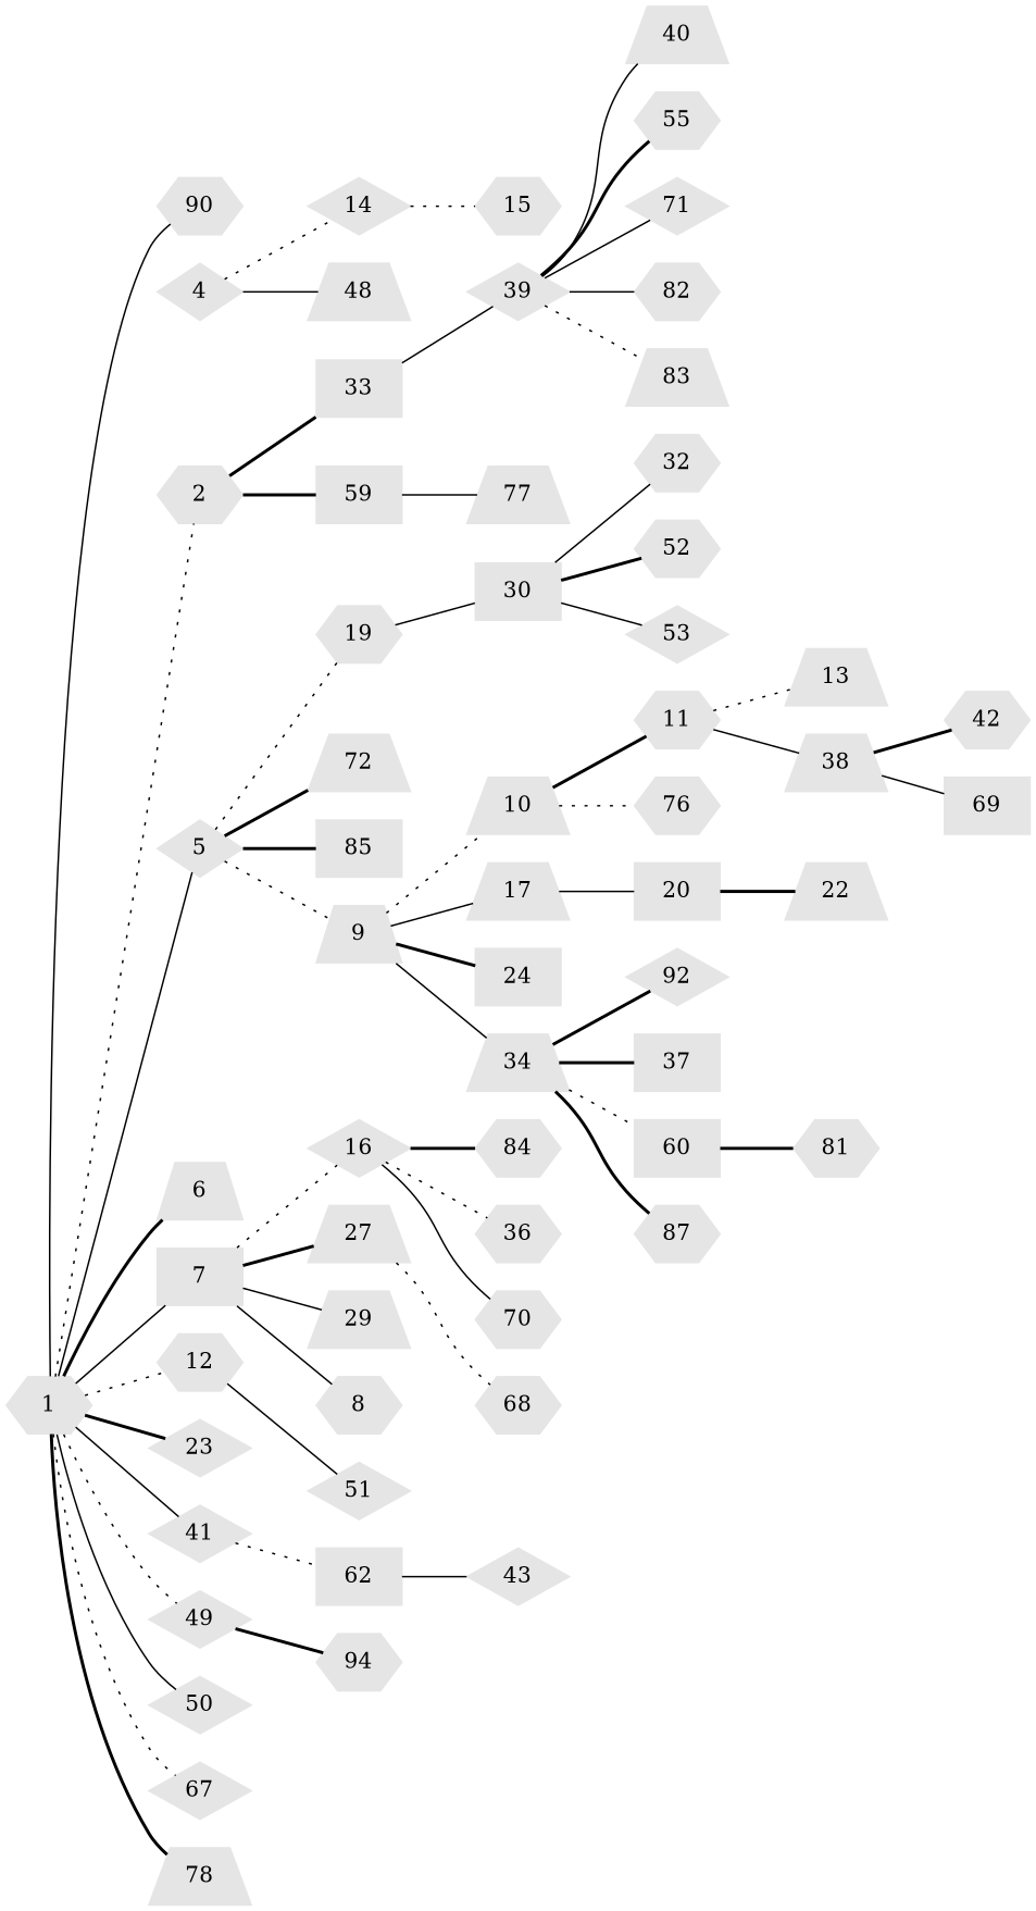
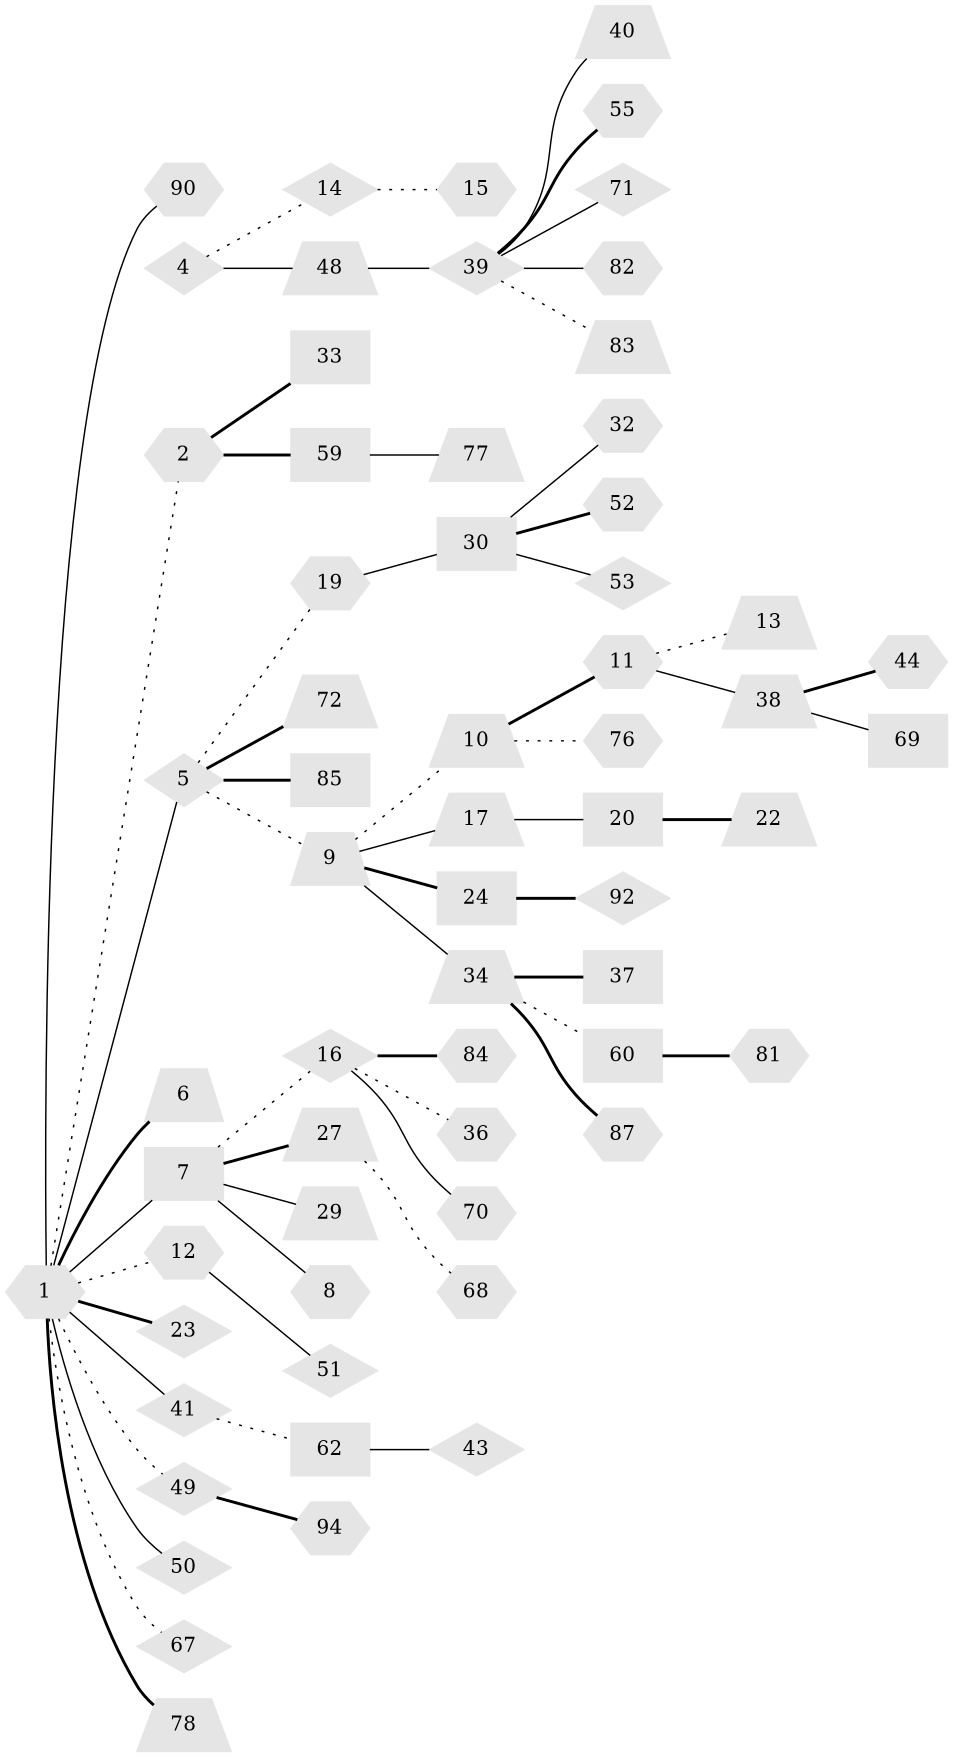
  graph {
    rankdir=LR
    node [color=gray90 shape=hexagon style=filled]
    edge [style=solid]
    1 [super="+3"]
    2 [super="+35"]
    5 [shape=diamond super="+25"]
    6 [shape=trapezium]
    7 [shape=box super="+31"]
    12 [super="+44"]
    23 [shape=diamond super="+47"]
    41 [shape=diamond super="+65"]
    49 [shape=diamond]
    50 [shape=diamond]
    67 [shape=diamond]
    78 [shape=trapezium]
    90
    33 [shape=box super="+57"]
    59 [shape=box super="+66"]
    4 [shape=diamond]
    14 [shape=diamond super="+21"]
    48 [shape=trapezium]
    9 [shape=trapezium super="+89"]
    19
    72 [shape=trapezium]
    85 [shape=box]
    8
    16 [shape=diamond super="+18"]
    27 [shape=trapezium super="+61"]
    29 [shape=trapezium]
    51 [shape=diamond]
    62 [shape=box super="+79"]
    94
    39 [shape=diamond super="+46"]
    77 [shape=trapezium]
    15 [super="+91"]
    10 [shape=trapezium super="+28"]
    17 [shape=trapezium]
    24 [shape=box super="+54"]
    34 [shape=trapezium super="+56"]
    30 [shape=box super="+43"]
    36
    70
    84
    68
    11 [super="+26"]
    76
    20 [shape=box super="+45"]
    92 [shape=diamond]
    37 [shape=box]
    60 [shape=box super="+75"]
    87
    13 [shape=trapezium]
    38 [shape=trapezium super="+58"]
-   42 [super="+80"]
+   42 [super="+80" label=44]
    69 [shape=box]
    22 [shape=trapezium]
    32 [super="+86"]
    52 [super="+74"]
    53 [shape=diamond]
    40 [shape=trapezium super="+64"]
    55
    71 [shape=diamond]
    82
    83 [shape=trapezium]
    81
    n63 [label=43 shape=diamond]
    1 -- 2 [style=dotted]
    1 -- 5
    1 -- 6 [style=bold]
    1 -- 7
    1 -- 12 [style=dotted]
    1 -- 23 [style=bold]
    1 -- 41
    1 -- 49 [style=dotted]
    1 -- 50
    1 -- 67 [style=dotted]
    1 -- 78 [style=bold]
    1 -- 90
    2 -- 33 [style=bold]
    2 -- 59 [style=bold]
    5 -- 9 [style=dotted]
    5 -- 19 [style=dotted]
    5 -- 72 [style=bold]
    5 -- 85 [style=bold]
    7 -- 8
    7 -- 16 [style=dotted]
    7 -- 27 [style=bold]
    7 -- 29
    12 -- 51
    41 -- 62 [style=dotted]
    49 -- 94 [style=bold]
-   33 -- 39
+   48 -- 39
    59 -- 77
    4 -- 14 [style=dotted]
    4 -- 48
    14 -- 15 [style=dotted]
    9 -- 10 [style=dotted]
    9 -- 17
    9 -- 24 [style=bold]
    9 -- 34
    19 -- 30
    16 -- 36 [style=dotted]
    16 -- 70
    16 -- 84 [style=bold]
    27 -- 68 [style=dotted]
    62 -- n63
    39 -- 40
    39 -- 55 [style=bold]
    39 -- 71
    39 -- 82
    39 -- 83 [style=dotted]
    10 -- 11 [style=bold]
    10 -- 76 [style=dotted]
    17 -- 20
-   34 -- 92 [style=bold]
+   24 -- 92 [style=bold]
    34 -- 37 [style=bold]
    34 -- 60 [style=dotted]
    34 -- 87 [style=bold]
    30 -- 32
    30 -- 52 [style=bold]
    30 -- 53
    11 -- 13 [style=dotted]
    11 -- 38
    20 -- 22 [style=bold]
    60 -- 81 [style=bold]
    38 -- 42 [style=bold]
    38 -- 69
  }
